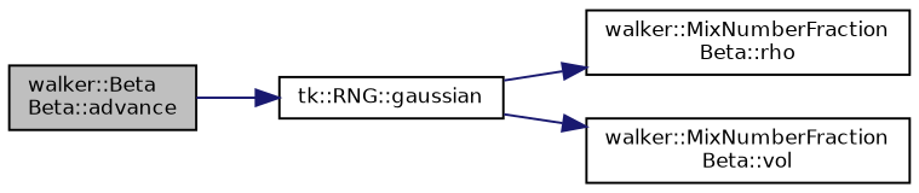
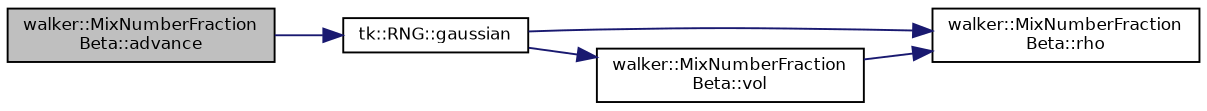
  digraph {
    fontname="DejaVu Sans"
    rankdir=LR
    node [color=black fontname="DejaVu Sans" fontsize=9 shape=record]
    edge [color=midnightblue fontname="DejaVu Sans" fontsize=9 labelfontname="sans-serif" labelfontsize=9 style=solid]
-   n1 [fillcolor=grey75 fontcolor=black height=0.2 label="walker::Beta\lBeta::advance" style=filled width=0.4]
+   n1 [fillcolor=grey75 fontcolor=black height=0.2 label="walker::MixNumberFraction\lBeta::advance" style=filled width=0.4]
    n2 [height=0.2 label="tk::RNG::gaussian" width=0.4]
    n3 [height=0.2 label="walker::MixNumberFraction\lBeta::rho" width=0.4]
    n4 [height=0.2 label="walker::MixNumberFraction\lBeta::vol" width=0.4]
    n1 -> n2
    n2 -> n3
    n2 -> n4
+   n4 -> n3
  }
